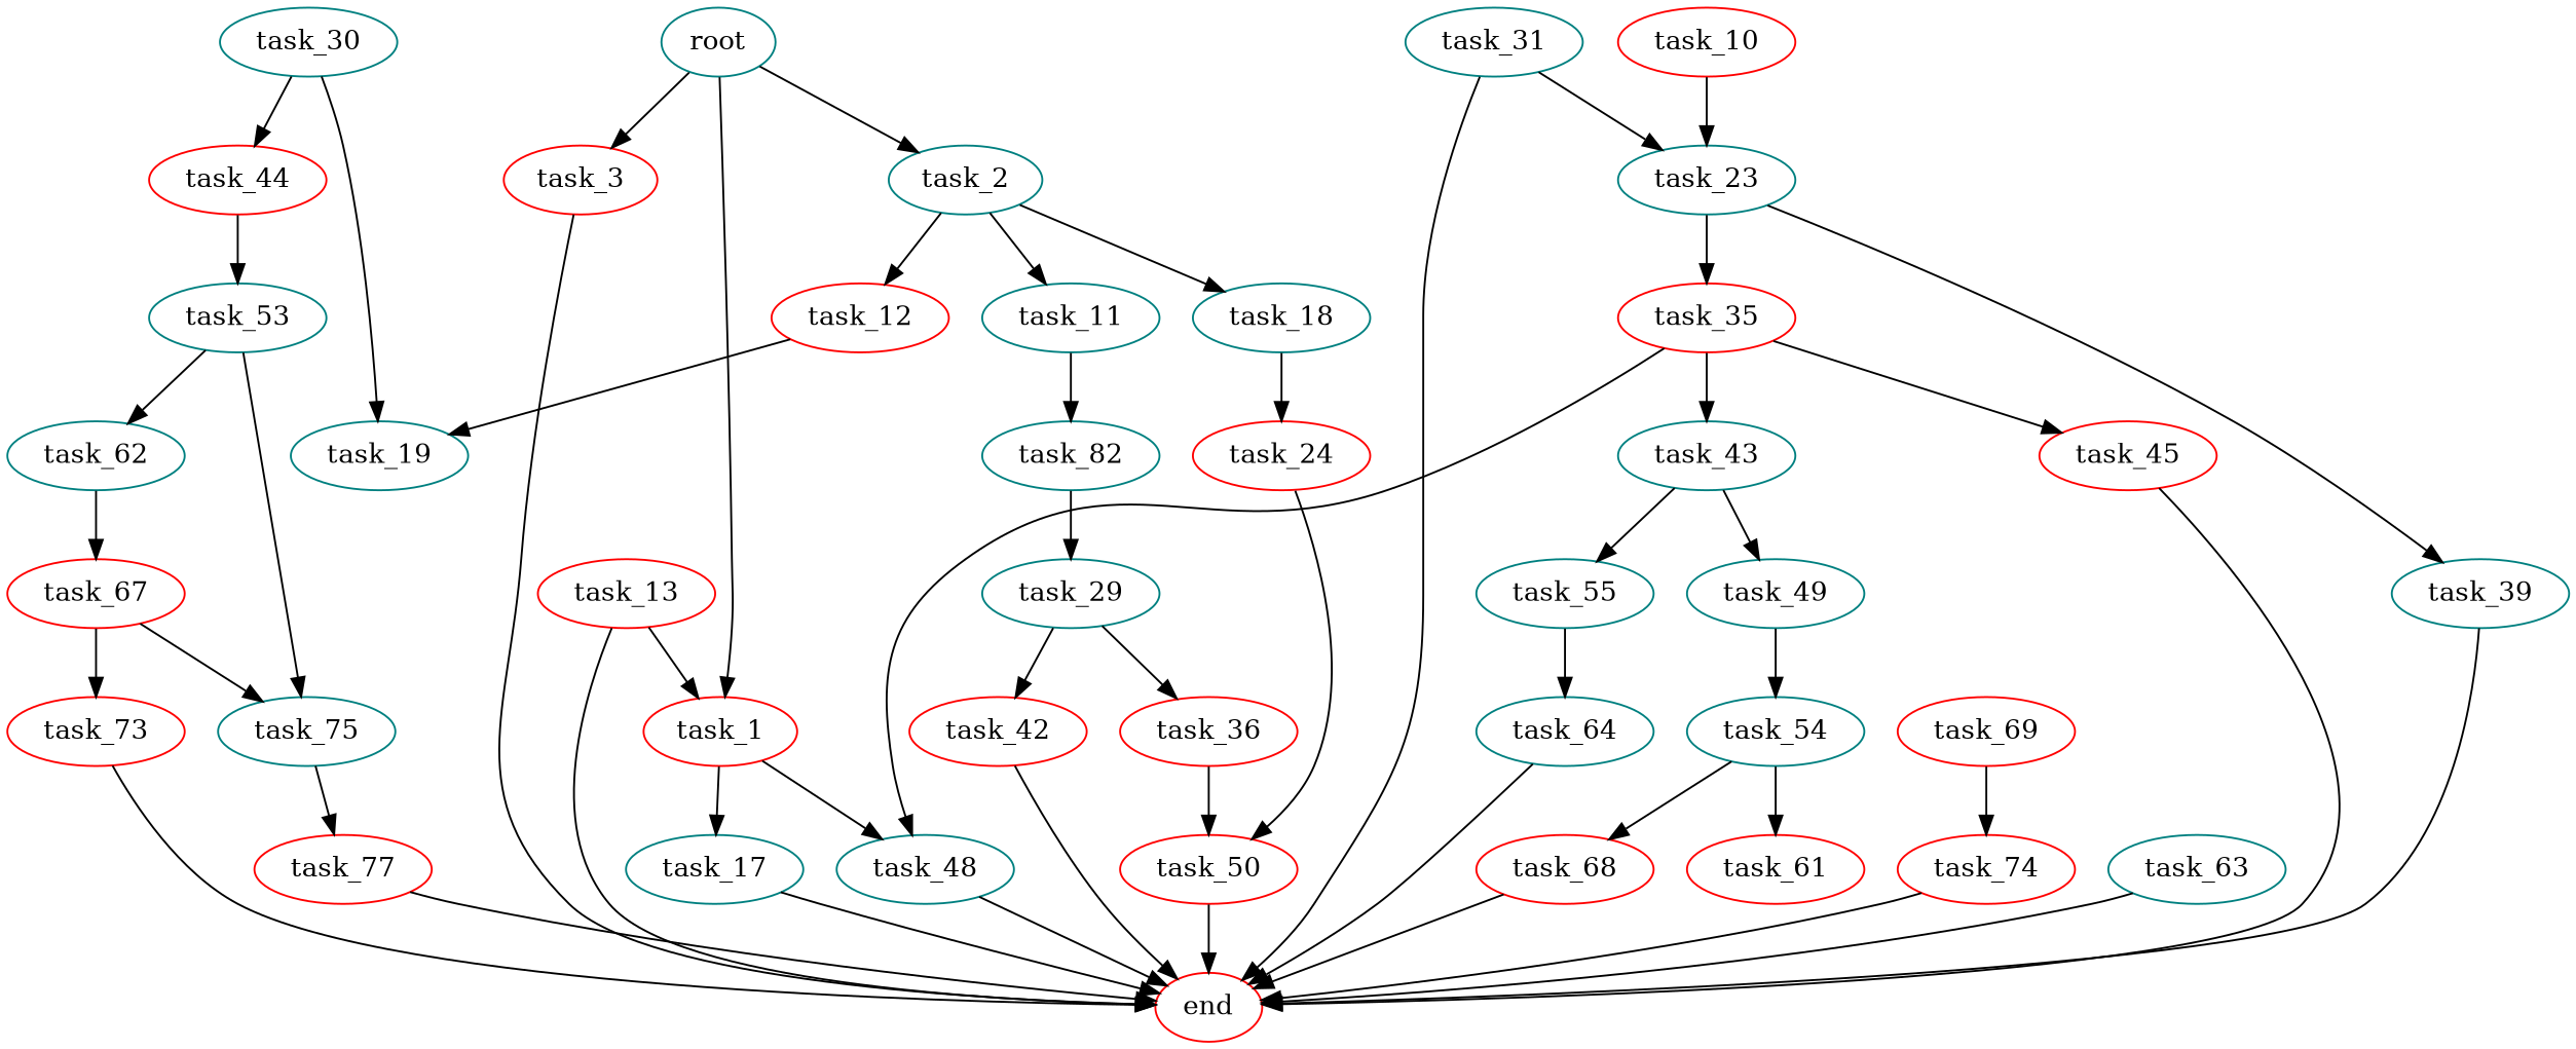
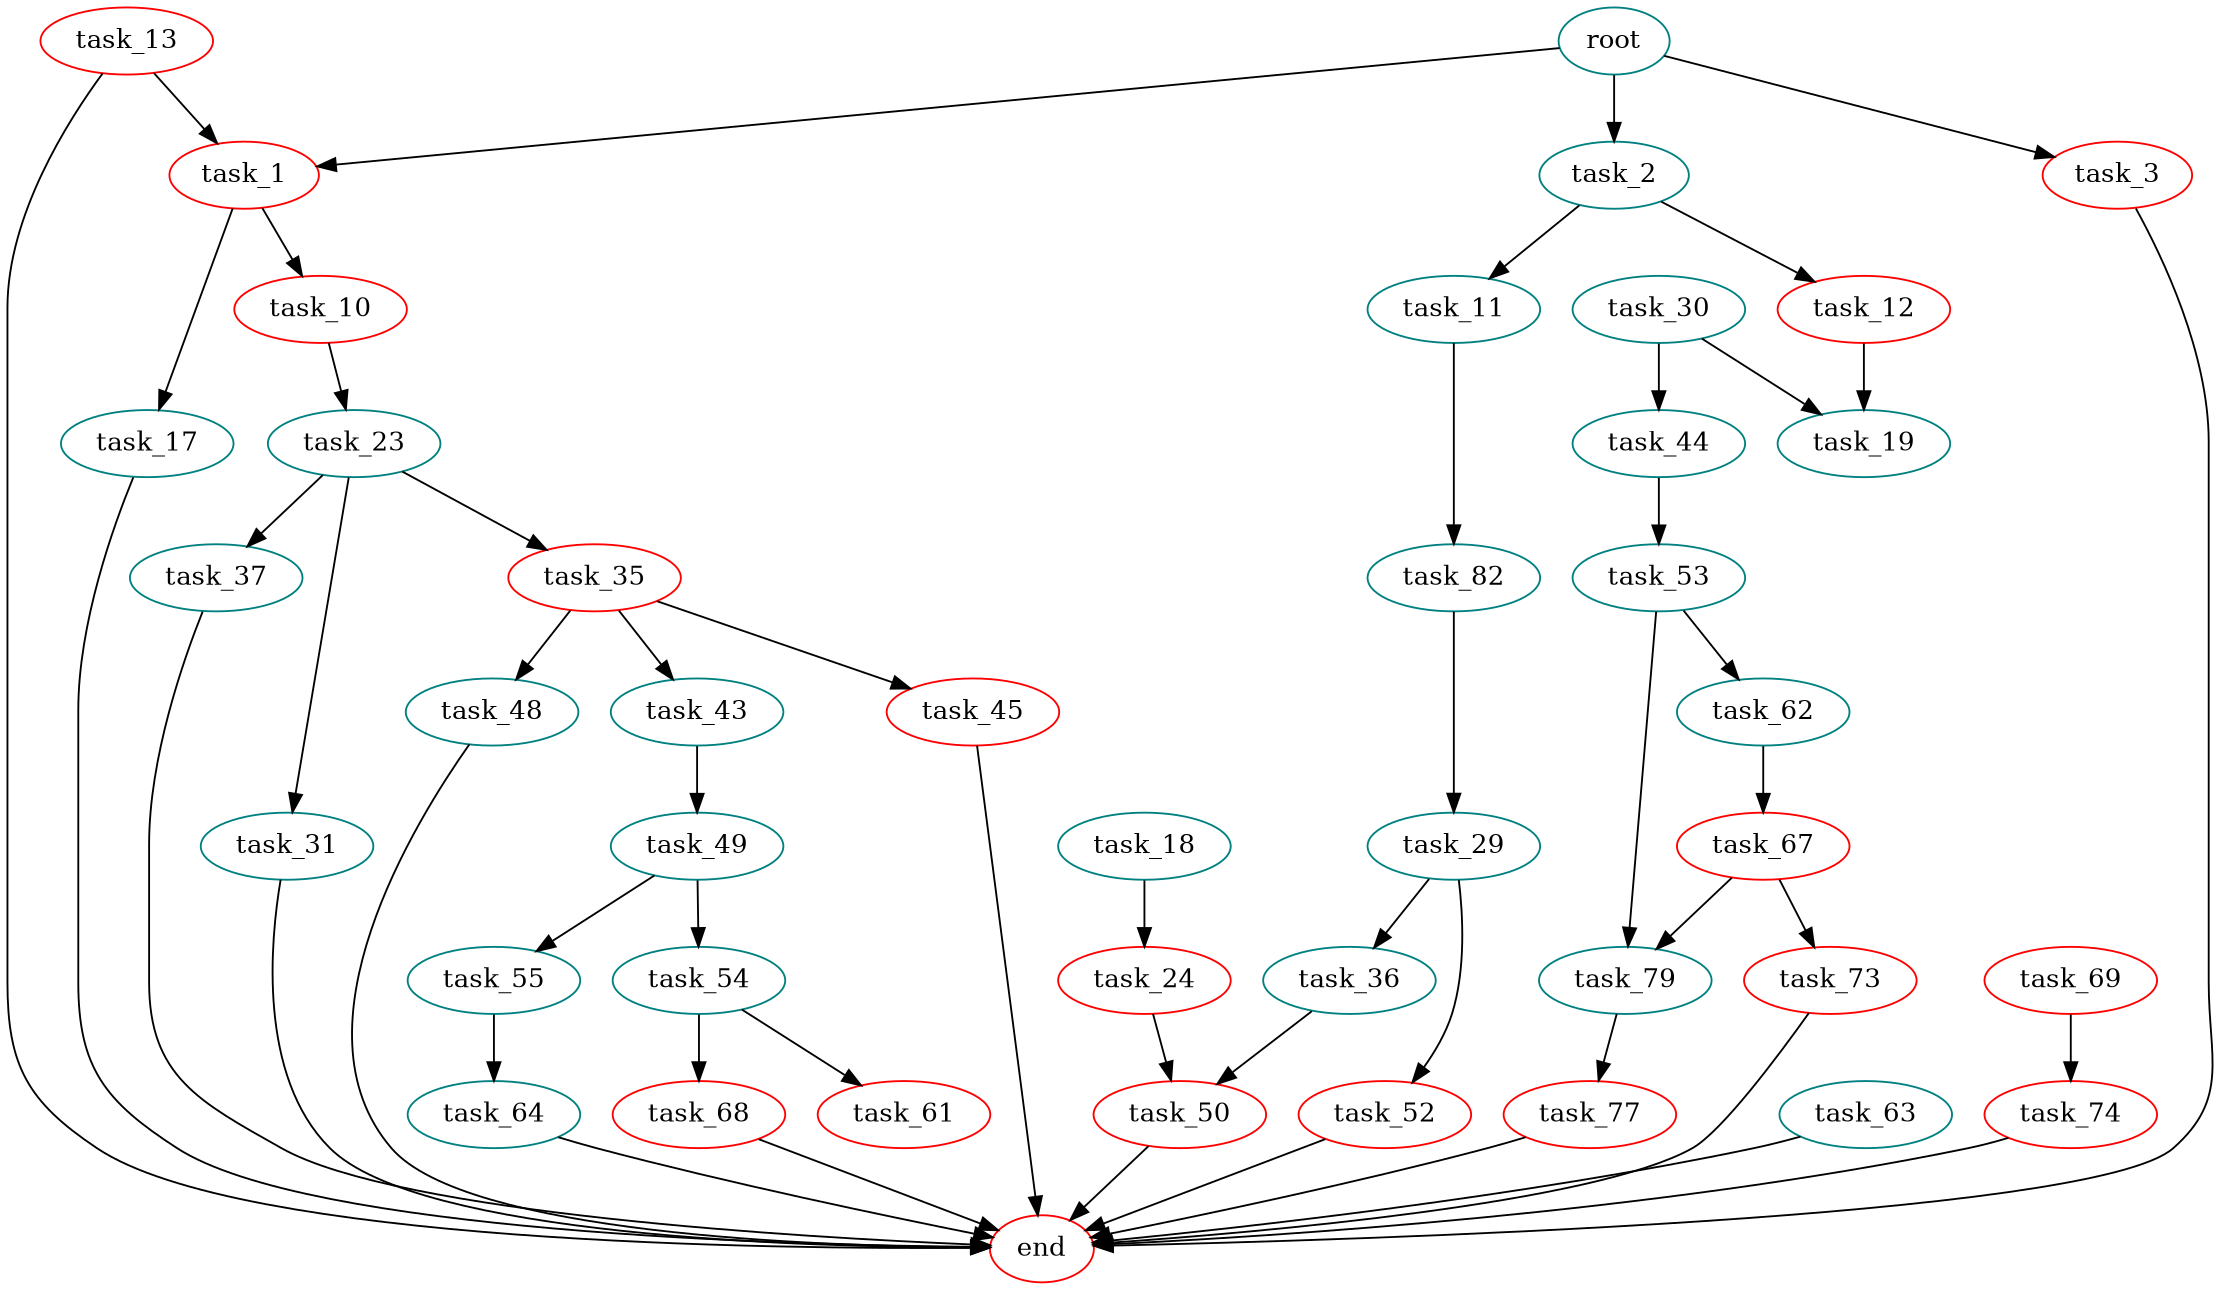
  digraph {
    node [color=teal]
    task_1 [color=red]
    root
    task_2
    task_3 [color=red]
    task_10 [color=red]
    task_17
    task_11
    task_12 [color=red]
    task_18
    end [color=red]
    task_23
    task_13 [color=red]
    n13 [label=task_82]
    task_19
    task_24 [color=red]
    task_31
    task_35 [color=red]
-   task_37 [label=task_39]
+   task_37
    task_29
    task_50 [color=red]
    task_30
-   task_44 [color=red]
-   task_36 [color=red]
-   task_42 [color=red]
+   task_44
+   task_36
+   task_42 [color=red label=task_52]
    task_43
    task_45 [color=red]
    task_48
    task_53
    task_49
    task_54
    task_55
    task_62
-   task_75
+   task_75 [label=task_79]
    task_61 [color=red]
    task_68 [color=red]
    task_64
    task_67 [color=red]
    task_63
    task_69 [color=red]
    task_74 [color=red]
    task_73 [color=red]
    task_77 [color=red]
-   task_1 -> task_48
+   task_1 -> task_10
    task_1 -> task_17
    root -> task_1
    root -> task_2
    root -> task_3
    task_2 -> task_11
    task_2 -> task_12
-   task_2 -> task_18
    task_3 -> end
    task_10 -> task_23
    task_17 -> end
    task_11 -> n13
    task_12 -> task_19
    task_18 -> task_24
-   task_31 -> task_23
+   task_23 -> task_31
    task_23 -> task_35
    task_23 -> task_37
    task_13 -> task_1
    task_13 -> end
    n13 -> task_29
    task_24 -> task_50
    task_31 -> end
    task_35 -> task_43
    task_35 -> task_45
    task_35 -> task_48
    task_37 -> end
    task_29 -> task_36
    task_29 -> task_42
    task_50 -> end
    task_30 -> task_19
    task_30 -> task_44
    task_44 -> task_53
    task_36 -> task_50
    task_42 -> end
    task_43 -> task_49
    task_45 -> end
    task_48 -> end
    task_53 -> task_62
    task_53 -> task_75
    task_49 -> task_54
-   task_43 -> task_55
+   task_49 -> task_55
    task_54 -> task_61
    task_54 -> task_68
    task_55 -> task_64
    task_62 -> task_67
    task_75 -> task_77
    task_68 -> end
    task_64 -> end
    task_67 -> task_75
    task_67 -> task_73
    task_63 -> end
    task_69 -> task_74
    task_74 -> end
    task_73 -> end
    task_77 -> end
  }
